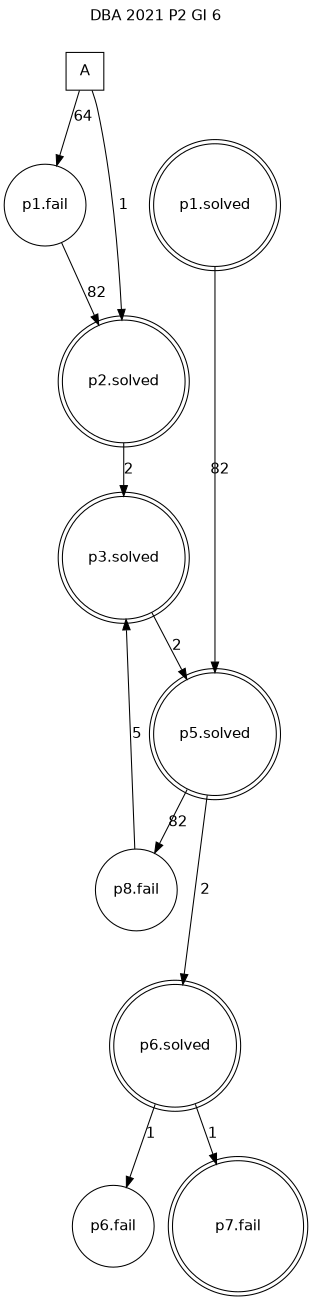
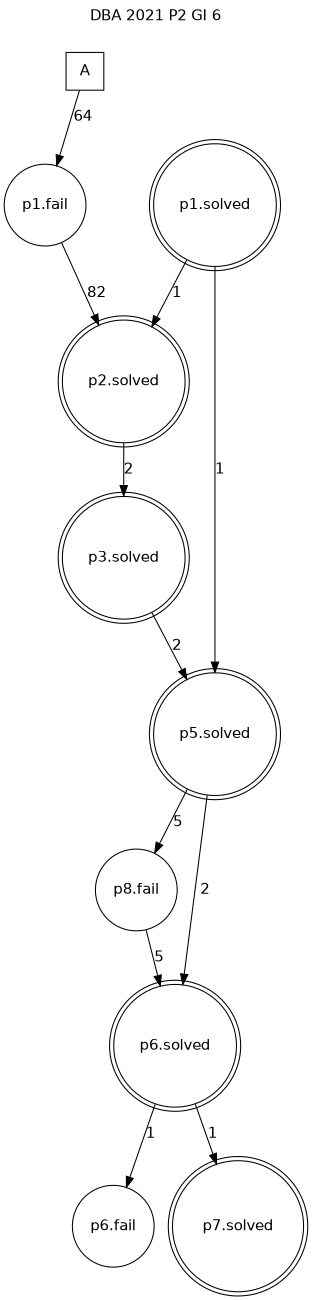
  digraph {
    fontname="DejaVu Sans"
    label=" DBA 2021 P2 GI 6 "
    labelloc=tl
    rankdir=TB
    node [fontname="DejaVu Sans" shape=doublecircle]
    edge [fontname="DejaVu Sans"]
    n1 [label=A shape=square]
    n2 [label="p1.fail" shape=circle]
    n3 [label="p2.solved"]
    n4 [label="p1.solved"]
    n5 [label="p5.solved"]
    n6 [label="p3.solved"]
    n7 [label="p8.fail" shape=circle]
    n8 [label="p6.solved"]
    n9 [label="p6.fail" shape=circle]
-   n10 [label="p7.fail"]
+   n10 [label="p7.solved"]
    n1 -> n2 [label=64]
    n2 -> n3 [label=82]
    n3 -> n6 [label=2]
-   n1 -> n3 [label=1]
-   n4 -> n5 [label=82]
-   n5 -> n7 [label=82]
+   n4 -> n3 [label=1]
+   n4 -> n5 [label=1]
+   n5 -> n7 [label=5]
    n5 -> n8 [label=2]
    n6 -> n5 [label=2]
-   n7 -> n6 [label=5]
+   n7 -> n8 [label=5]
    n8 -> n9 [label=1]
    n8 -> n10 [label=1]
  }
